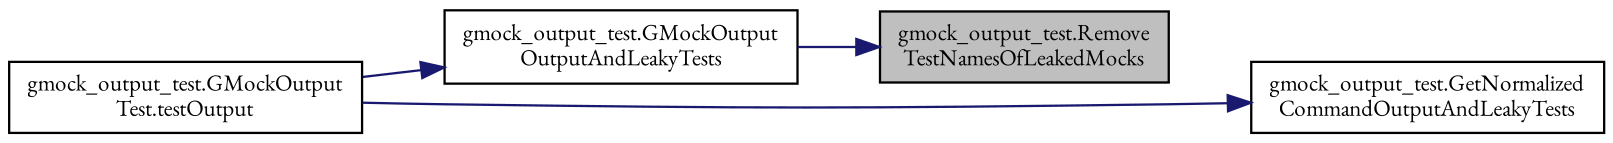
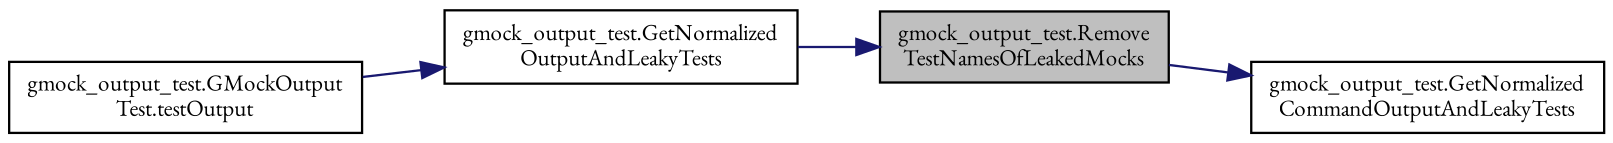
  digraph {
    fontname="EB Garamond"
    rankdir=RL
    node [color=black fontname="EB Garamond" fontsize=10 shape=record]
    edge [color=midnightblue dir=back fontname="EB Garamond" fontsize=10 labelfontname=Helvetica labelfontsize=10 style=solid]
    n1 [fillcolor=grey75 fontcolor=black height=0.2 label="gmock_output_test.Remove\lTestNamesOfLeakedMocks" style=filled width=0.4]
-   n2 [height=0.2 label="gmock_output_test.GMockOutput\lOutputAndLeakyTests" width=0.4]
+   n2 [height=0.2 label="gmock_output_test.GetNormalized\lOutputAndLeakyTests" width=0.4]
    n3 [height=0.2 label="gmock_output_test.GMockOutput\lTest.testOutput" width=0.4]
    n4 [height=0.2 label="gmock_output_test.GetNormalized\lCommandOutputAndLeakyTests" width=0.4]
    n1 -> n2
    n2 -> n3
-   n4 -> n3
+   n4 -> n1
  }
